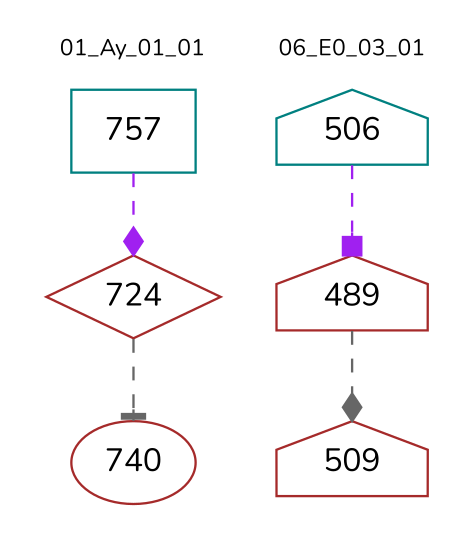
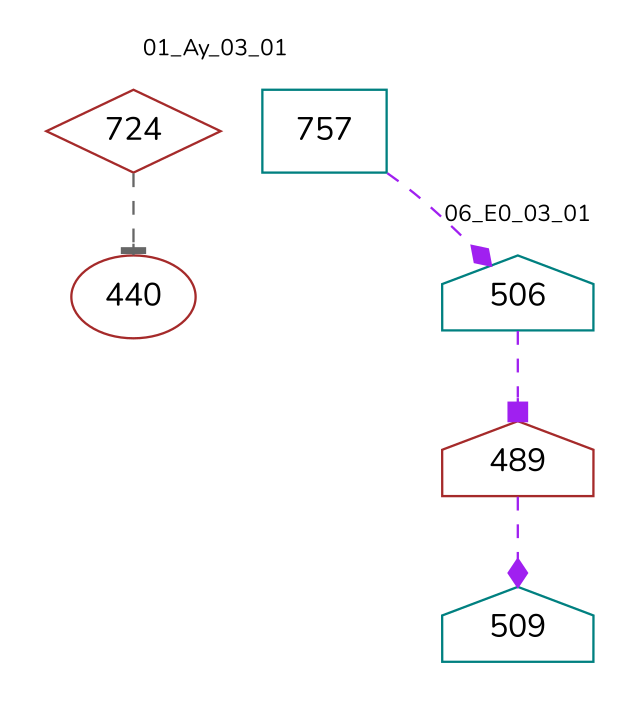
  digraph {
    fontname=Nunito
    node [color=brown fontname=Nunito shape=house]
    edge [arrowhead=diamond color=purple fontname=Nunito style=dashed]
    n1 [color=teal label=757 shape=box]
    n2 [label=724 shape=diamond]
-   n3 [label=740 shape=ellipse]
+   n3 [label=440 shape=ellipse]
    n4 [color=teal label=506]
    n5 [label=489]
-   n6 [label=509]
+   n6 [color=teal label=509]
    subgraph cluster_1 {
      color=white
      fontsize=10
-     label="01_Ay_01_01"
+     label="01_Ay_03_01"
      n1
      n2
      n3
    }
    subgraph cluster_2 {
      color=white
      fontsize=10
      label="06_E0_03_01"
      n4
      n5
      n6
    }
-   n1 -> n2
+   n1 -> n4
    n2 -> n3 [arrowhead=tee color=gray40]
    n4 -> n5 [arrowhead=box]
-   n5 -> n6 [color=gray40]
+   n5 -> n6
  }
